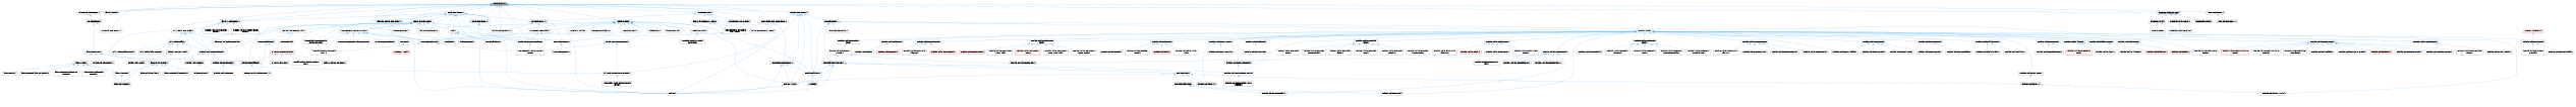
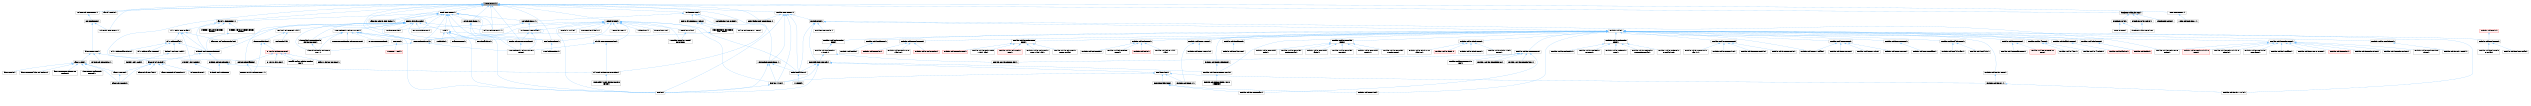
  digraph {
    node [color=grey40 fillcolor=white fontname=Helvetica fontsize=10 shape=box style=filled]
    edge [color=steelblue1 dir=back fontname=Helvetica fontsize=10 labelfontname=Helvetica labelfontsize=10 style=solid]
    n1 [color=gray40 fillcolor=grey60 fontcolor=black height=0.2 label="VertexFactory.h" width=0.4]
    n2 [height=0.2 label="EngineSharedPCH.h" width=0.4]
    n3 [height=0.2 label="GPUSkinCache.h" width=0.4]
    n4 [height=0.2 label="GPUSkinVertexFactory.h" width=0.4]
    n5 [height=0.2 label="GeometryCacheVertexFactory.h" width=0.4]
    n6 [height=0.2 label="HairCardsVertexFactory.h" width=0.4]
    n7 [height=0.2 label="HairStrandsVertexFactory.h" width=0.4]
    n8 [height=0.2 label="InstancedStaticMesh.h" width=0.4]
    n9 [height=0.2 label="LandscapeRender.h" width=0.4]
    n10 [height=0.2 label="LocalVertexFactory.h" width=0.4]
    n11 [height=0.2 label="MeshRenderBufferSet.h" width=0.4]
    n12 [height=0.2 label="StaticMeshComponentHelper.h" width=0.4]
    n13 [height=0.2 label="SplineMeshSceneProxy.h" width=0.4]
    n14 [height=0.2 label="NaniteVertexFactory.h" width=0.4]
    n15 [height=0.2 label="MaterialShared.h" width=0.4]
    n16 [height=0.2 label="MeshParticleVertexFactory.h" width=0.4]
    n17 [height=0.2 label="NaniteResources.h" width=0.4]
    n18 [height=0.2 label="ParticleBeamTrailVertexFactory.h" width=0.4]
    n19 [height=0.2 label="ParticleVertexFactory.h" width=0.4]
    n20 [height=0.2 label="ShaderCompilerJobTypes.h" width=0.4]
    n21 [height=0.2 label="WaterVertexFactory.h" width=0.4]
    n22 [height=0.2 label="UnrealEdSharedPCH.h" width=0.4]
    n23 [height=0.2 label="SkeletalMeshAttributeVertex\lBuffer.h" width=0.4]
    n24 [height=0.2 label="SkeletalMeshDuplicatedVertices\lBuffer.h" width=0.4]
    n25 [height=0.2 label="SkeletalMeshLODRenderData.h" width=0.4]
    n26 [height=0.2 label="SkinWeightVertexBuffer.h" width=0.4]
    n27 [height=0.2 label="HairCardsDatas.h" width=0.4]
    n28 [height=0.2 label="HierarchicalStaticMeshScene\lProxy.h" width=0.4]
    n29 [height=0.2 label="InstancedStaticMeshComponent\lHelper.h" width=0.4]
    n30 [height=0.2 label="CanvasRendererItem.h" width=0.4]
    n31 [height=0.2 label="Engine.h" width=0.4]
    n32 [height=0.2 label="Model.h" width=0.4]
    n33 [height=0.2 label="SoundDefinitions.h" width=0.4]
    n34 [height=0.2 label="NaniteSceneProxy.h" width=0.4]
    n35 [height=0.2 label="StaticMeshResources.h" width=0.4]
    n36 [height=0.2 label="BaseDynamicMeshSceneProxy.h" width=0.4]
    n37 [height=0.2 label="NaniteResourcesHelper.h" width=0.4]
    n38 [height=0.2 label="AddPatchTool.h" width=0.4]
    n39 [height=0.2 label="EngineMinimal.h" width=0.4]
    n40 [height=0.2 label="ExternalTexture.h" width=0.4]
    n41 [height=0.2 label="MaterialCompiler.h" width=0.4]
    n42 [height=0.2 label="MaterialExpressionMaterial\lSample.cpp" width=0.4]
    n43 [height=0.2 label="MaterialIRModule.h" width=0.4]
    n44 [height=0.2 label="PSOPrecacheValidation.h" width=0.4]
    n45 [height=0.2 label="ParticleDefinitions.h" width=0.4]
    n46 [height=0.2 label="PrimitiveComponentHelper.h" width=0.4]
    n47 [height=0.2 label="WaterSubsystem.h" width=0.4]
    n48 [height=0.2 label="SkinnedMeshComponentHelper.h" width=0.4]
    n49 [height=0.2 label="NaniteStreamingManager.h" width=0.4]
    n50 [height=0.2 label="StaticMeshSceneProxyDesc.h" width=0.4]
    n51 [height=0.2 label="ParticleHelper.h" width=0.4]
    n52 [height=0.2 label="ShaderCompiler.h" width=0.4]
    n53 [height=0.2 label="ShaderCompilerInternal.h" width=0.4]
    n54 [height=0.2 label="ShaderDiagnostics.h" width=0.4]
    n55 [height=0.2 label="WaterMeshSceneProxy.h" width=0.4]
    n56 [height=0.2 label="GroomBindingAsset.h" width=0.4]
    n57 [height=0.2 label="SkeletalMeshRenderData.h" width=0.4]
    n58 [height=0.2 label="GeometryCollectionRendering.h" width=0.4]
    n59 [height=0.2 label="SkeletalMeshUpdate.h" width=0.4]
    n60 [height=0.2 label="SkinWeightProfile.h" width=0.4]
    n61 [height=0.2 label="GroomBindingBuilder.h" width=0.4]
    n62 [height=0.2 label="GroomComponent.h" width=0.4]
    n63 [height=0.2 label="GroomCreateBindingOptions.h" width=0.4]
    n64 [height=0.2 label="GroomInstance.h" width=0.4]
    n65 [height=0.2 label="HairStrandsCore.h" width=0.4]
    n66 [height=0.2 label="SkeletalMeshUpdate.cpp" width=0.4]
    n67 [height=0.2 label="InstancedSkinnedMeshComponent\lHelper.h" width=0.4]
    n68 [height=0.2 label="SkeletalMeshLODModel.h" width=0.4]
    n69 [height=0.2 label="SkinWeightProfileHelpers.h" width=0.4]
    n70 [height=0.2 label="SkinWeightProfileManager.h" width=0.4]
    n71 [height=0.2 label="SkeletalMeshModel.h" width=0.4]
    n72 [height=0.2 label="GroomResources.h" width=0.4]
    n73 [height=0.2 label="GroomAsset.h" width=0.4]
    n74 [height=0.2 label="HairStrandsInterpolation.h" width=0.4]
    n75 [height=0.2 label="GroomCache.h" width=0.4]
    n76 [height=0.2 label="GroomCreateFollicleMaskOptions.h" width=0.4]
    n77 [height=0.2 label="GroomCreateStrandsTextures\lOptions.h" width=0.4]
    n78 [height=0.2 label="NiagaraDataInterfaceHair\lStrands.h" width=0.4]
    n79 [height=0.2 label="InstancedStaticMeshScene\lProxyDesc.h" width=0.4]
    n80 [height=0.2 label="ModelLight.h" width=0.4]
    n81 [height=0.2 label="SurfaceIterators.h" width=0.4]
    n82 [height=0.2 label="DerivedMeshDataTaskUtils.h" width=0.4]
    n83 [height=0.2 label="HierarchicalInstancedStatic\lMeshComponent.h" width=0.4]
    n84 [height=0.2 label="InstancedStaticMeshComponent.h" width=0.4]
    n85 [height=0.2 label="DistanceFieldAtlas.h" width=0.4]
    n86 [height=0.2 label="MeshCardBuild.h" width=0.4]
    n87 [height=0.2 label="HLODInstancedStaticMeshComponent.h" width=0.4]
    n88 [height=0.2 label="ISMComponentBatcher.h" width=0.4]
    n89 [height=0.2 label="LODActor.h" width=0.4]
    n90 [color=red fillcolor="#FFF0F0" height=0.2 label="DynamicMeshComponent.h" width=0.4]
    n91 [height=0.2 label="DataflowEditorWeightMapPaint\lTool.h" width=0.4]
    n92 [height=0.2 label="DeformMeshPolygonsTool.h" width=0.4]
    n93 [height=0.2 label="DynamicMeshActor.h" width=0.4]
    n94 [color=red fillcolor="#FFF0F0" height=0.2 label="HLODProxyMesh.h" width=0.4]
    n95 [height=0.2 label="UnrealEd.h" width=0.4]
    n96 [height=0.2 label="SplineMeshSceneProxyDesc.h" width=0.4]
    n97 [height=0.2 label="ParticleEmitterInstances.h" width=0.4]
    n98 [height=0.2 label="ParticleModule.h" width=0.4]
    n99 [height=0.2 label="ParticleModuleLocationBone\lSocket.h" width=0.4]
    n100 [height=0.2 label="ParticleSystemReplay.h" width=0.4]
    n101 [height=0.2 label="ParticleEmitter.h" width=0.4]
    n102 [height=0.2 label="ParticleModuleParameterDynamic.h" width=0.4]
    n103 [height=0.2 label="ParticleModuleSubUVMovie.h" width=0.4]
    n104 [height=0.2 label="ParticleModuleRequired.h" width=0.4]
    n105 [height=0.2 label="ParticleModuleAcceleration\lBase.h" width=0.4]
    n106 [height=0.2 label="ParticleModuleAttractorBase.h" width=0.4]
    n107 [height=0.2 label="ParticleModuleBeamBase.h" width=0.4]
    n108 [height=0.2 label="ParticleModuleBeamModifier.h" width=0.4]
    n109 [height=0.2 label="ParticleModuleCameraBase.h" width=0.4]
    n110 [height=0.2 label="ParticleModuleCollisionBase.h" width=0.4]
    n111 [height=0.2 label="ParticleModuleColorBase.h" width=0.4]
    n112 [height=0.2 label="ParticleModuleEventBase.h" width=0.4]
    n113 [height=0.2 label="ParticleModuleKillBase.h" width=0.4]
    n114 [height=0.2 label="ParticleModuleLifetimeBase.h" width=0.4]
    n115 [height=0.2 label="ParticleModuleLightBase.h" width=0.4]
    n116 [height=0.2 label="ParticleModuleLocationBase.h" width=0.4]
    n117 [height=0.2 label="ParticleModuleMaterialBase.h" width=0.4]
    n118 [height=0.2 label="ParticleModuleOrbitBase.h" width=0.4]
    n119 [height=0.2 label="ParticleModuleOrientation\lBase.h" width=0.4]
    n120 [height=0.2 label="ParticleModuleParameterBase.h" width=0.4]
    n121 [height=0.2 label="ParticleModuleRotationBase.h" width=0.4]
    n122 [height=0.2 label="ParticleModuleRotationRate\lBase.h" width=0.4]
    n123 [height=0.2 label="ParticleModuleSizeBase.h" width=0.4]
    n124 [height=0.2 label="ParticleModuleSpawnBase.h" width=0.4]
    n125 [height=0.2 label="ParticleModuleSubUVBase.h" width=0.4]
    n126 [height=0.2 label="ParticleModuleTrailBase.h" width=0.4]
    n127 [height=0.2 label="ParticleModuleTypeDataBase.h" width=0.4]
    n128 [height=0.2 label="ParticleModuleVectorField\lBase.h" width=0.4]
    n129 [height=0.2 label="ParticleModuleVelocityBase.h" width=0.4]
    n130 [height=0.2 label="ParticleModuleSpawn.h" width=0.4]
    n131 [height=0.2 label="ParticleModuleSubUV.h" width=0.4]
    n132 [height=0.2 label="ParticleSpriteEmitter.h" width=0.4]
    n133 [height=0.2 label="ParticleModuleParameterDynamic\l_Seeded.h" width=0.4]
    n134 [height=0.2 label="ParticleModuleTypeDataGpu.h" width=0.4]
    n135 [height=0.2 label="ParticleModuleAcceleration.h" width=0.4]
    n136 [height=0.2 label="ParticleModuleAcceleration\lConstant.h" width=0.4]
    n137 [height=0.2 label="ParticleModuleAcceleration\lDrag.h" width=0.4]
    n138 [height=0.2 label="ParticleModuleAcceleration\lDragScaleOverLife.h" width=0.4]
    n139 [height=0.2 label="ParticleModuleAcceleration\lOverLifetime.h" width=0.4]
    n140 [height=0.2 label="ParticleModuleAttractorLine.h" width=0.4]
    n141 [height=0.2 label="ParticleModuleAttractorParticle.h" width=0.4]
    n142 [height=0.2 label="ParticleModuleAttractorPoint.h" width=0.4]
    n143 [height=0.2 label="ParticleModuleAttractorPoint\lGravity.h" width=0.4]
    n144 [height=0.2 label="ParticleModuleBeamNoise.h" width=0.4]
    n145 [height=0.2 label="ParticleModuleBeamSource.h" width=0.4]
    n146 [height=0.2 label="ParticleModuleBeamTarget.h" width=0.4]
    n147 [height=0.2 label="ParticleModuleCameraOffset.h" width=0.4]
    n148 [height=0.2 label="ParticleModuleCollision.h" width=0.4]
    n149 [height=0.2 label="ParticleModuleCollisionGPU.h" width=0.4]
    n150 [height=0.2 label="ParticleModuleColorOverLife.h" width=0.4]
    n151 [height=0.2 label="ParticleModuleColorScale\lOverLife.h" width=0.4]
    n152 [height=0.2 label="ParticleModuleEventGenerator.h" width=0.4]
    n153 [color=red fillcolor="#FFF0F0" height=0.2 label="ParticleModuleEventReceiver\lBase.h" width=0.4]
    n154 [height=0.2 label="ParticleModuleKillBox.h" width=0.4]
    n155 [height=0.2 label="ParticleModuleKillHeight.h" width=0.4]
    n156 [color=red fillcolor="#FFF0F0" height=0.2 label="ParticleModuleLifetime.h" width=0.4]
    n157 [color=red fillcolor="#FFF0F0" height=0.2 label="ParticleModuleLight.h" width=0.4]
    n158 [color=red fillcolor="#FFF0F0" height=0.2 label="ParticleModuleLocation.h" width=0.4]
    n159 [height=0.2 label="ParticleModuleLocationDirect.h" width=0.4]
    n160 [height=0.2 label="ParticleModuleLocationEmitter.h" width=0.4]
    n161 [height=0.2 label="ParticleModuleLocationEmitter\lDirect.h" width=0.4]
    n162 [color=red fillcolor="#FFF0F0" height=0.2 label="ParticleModuleLocationPrimitive\lBase.h" width=0.4]
    n163 [height=0.2 label="ParticleModuleLocationPrimitive\lTriangle.h" width=0.4]
    n164 [height=0.2 label="ParticleModuleLocationSkel\lVertSurface.h" width=0.4]
    n165 [height=0.2 label="ParticleModulePivotOffset.h" width=0.4]
    n166 [height=0.2 label="ParticleModuleSourceMovement.h" width=0.4]
    n167 [height=0.2 label="ParticleModuleMeshMaterial.h" width=0.4]
    n168 [height=0.2 label="ParticleModuleOrbit.h" width=0.4]
    n169 [height=0.2 label="ParticleModuleOrientation\lAxisLock.h" width=0.4]
    n170 [color=red fillcolor="#FFF0F0" height=0.2 label="ParticleModuleMeshRotation.h" width=0.4]
    n171 [color=red fillcolor="#FFF0F0" height=0.2 label="ParticleModuleRotation.h" width=0.4]
    n172 [height=0.2 label="ParticleModuleRotationOver\lLifetime.h" width=0.4]
    n173 [color=red fillcolor="#FFF0F0" height=0.2 label="ParticleModuleMeshRotation\lRate.h" width=0.4]
    n174 [height=0.2 label="ParticleModuleMeshRotation\lRateMultiplyLife.h" width=0.4]
    n175 [height=0.2 label="ParticleModuleMeshRotation\lRateOverLife.h" width=0.4]
    n176 [color=red fillcolor="#FFF0F0" height=0.2 label="ParticleModuleRotationRate.h" width=0.4]
    n177 [height=0.2 label="ParticleModuleRotationRate\lMultiplyLife.h" width=0.4]
    n178 [color=red fillcolor="#FFF0F0" height=0.2 label="ParticleModuleSize.h" width=0.4]
    n179 [height=0.2 label="ParticleModuleSizeMultiply\lLife.h" width=0.4]
    n180 [height=0.2 label="ParticleModuleSizeScale.h" width=0.4]
    n181 [height=0.2 label="ParticleModuleSizeScaleBy\lSpeed.h" width=0.4]
    n182 [height=0.2 label="ParticleModuleSpawnPerUnit.h" width=0.4]
    n183 [height=0.2 label="ParticleModuleTrailSource.h" width=0.4]
    n184 [height=0.2 label="ParticleModuleTypeDataMesh.h" width=0.4]
    n185 [height=0.2 label="ParticleModuleTypeDataAnim\lTrail.h" width=0.4]
    n186 [height=0.2 label="ParticleModuleTypeDataBeam2.h" width=0.4]
    n187 [height=0.2 label="ParticleModuleTypeDataRibbon.h" width=0.4]
    n188 [height=0.2 label="ParticleModuleVectorField\lGlobal.h" width=0.4]
-   n189 [height=0.2 label="ParticleModuleVectorField\lLocal.h" width=0.4]
+   n189 [height=0.2 label="ParticleModuleVectorField\lSample.h" width=0.4]
    n190 [height=0.2 label="ParticleModuleVectorField\lRotation.h" width=0.4]
    n191 [height=0.2 label="ParticleModuleVectorField\lRotationRate.h" width=0.4]
    n192 [height=0.2 label="ParticleModuleVectorField\lScale.h" width=0.4]
    n193 [height=0.2 label="ParticleModuleVectorField\lScaleOverLife.h" width=0.4]
    n194 [color=red fillcolor="#FFF0F0" height=0.2 label="ParticleModuleVelocity.h" width=0.4]
    n195 [height=0.2 label="ParticleModuleVelocityCone.h" width=0.4]
    n196 [height=0.2 label="ParticleModuleVelocityInherit\lParent.h" width=0.4]
    n197 [height=0.2 label="ParticleModuleVelocityOver\lLifetime.h" width=0.4]
    n198 [color=red fillcolor="#FFF0F0" height=0.2 label="ParticleModuleColor.h" width=0.4]
    n199 [height=0.2 label="ODSCManager.h" width=0.4]
    n200 [height=0.2 label="ShaderCompilerInternal.cpp" width=0.4]
    n1 -> n2
    n1 -> n3
    n1 -> n4
    n1 -> n5
    n1 -> n6
    n1 -> n7
    n1 -> n8
    n1 -> n9
    n1 -> n10
    n1 -> n11
    n1 -> n12
    n1 -> n13
    n1 -> n14
    n1 -> n15
    n1 -> n16
    n1 -> n17
    n1 -> n18
    n1 -> n19
    n1 -> n20
    n1 -> n21
    n2 -> n22
    n4 -> n23
    n4 -> n24
    n4 -> n25
    n4 -> n26
    n7 -> n27
    n8 -> n28
    n8 -> n29
    n10 -> n2
    n10 -> n4
    n10 -> n5
    n10 -> n8
    n10 -> n11
    n10 -> n13
    n10 -> n14
    n10 -> n30
    n10 -> n31
    n10 -> n32
    n10 -> n33
    n10 -> n34
    n10 -> n35
    n11 -> n36
    n12 -> n29
    n14 -> n12
    n14 -> n29
    n15 -> n2
    n15 -> n8
    n15 -> n9
    n15 -> n31
    n15 -> n37
    n15 -> n38
    n15 -> n39
    n15 -> n40
    n15 -> n41
    n15 -> n42
    n15 -> n43
    n15 -> n44
    n15 -> n45
    n15 -> n46
    n15 -> n47
    n16 -> n31
    n16 -> n39
    n16 -> n45
    n17 -> n34
    n17 -> n48
    n17 -> n49
    n17 -> n50
    n19 -> n16
    n19 -> n18
    n19 -> n31
    n19 -> n39
    n19 -> n45
    n19 -> n51
    n20 -> n52
    n20 -> n53
    n20 -> n54
    n21 -> n55
    n24 -> n25
    n25 -> n56
    n25 -> n57
    n26 -> n25
    n26 -> n58
    n26 -> n59
    n26 -> n60
    n27 -> n6
    n27 -> n72
    n32 -> n2
    n32 -> n31
    n32 -> n33
    n32 -> n80
    n32 -> n81
    n34 -> n13
    n34 -> n37
    n35 -> n8
    n35 -> n9
    n35 -> n12
    n35 -> n13
    n35 -> n25
    n35 -> n28
    n35 -> n30
    n35 -> n32
    n35 -> n58
    n35 -> n82
    n35 -> n83
    n35 -> n84
    n37 -> n12
    n37 -> n29
    n37 -> n37
    n39 -> n31
    n41 -> n42
    n45 -> n95
    n46 -> n29
    n46 -> n48
    n48 -> n67
    n50 -> n79
    n50 -> n96
    n51 -> n45
    n51 -> n97
    n51 -> n98
    n51 -> n99
    n51 -> n100
    n52 -> n199
    n52 -> n200
    n53 -> n200
    n56 -> n61
    n56 -> n62
    n56 -> n63
    n56 -> n64
    n56 -> n65
    n57 -> n48
    n57 -> n66
    n59 -> n66
    n60 -> n25
    n60 -> n68
    n60 -> n69
    n60 -> n70
    n64 -> n62
    n68 -> n71
    n72 -> n56
    n72 -> n73
    n72 -> n74
    n73 -> n62
    n73 -> n64
    n73 -> n75
    n73 -> n76
    n73 -> n77
    n73 -> n78
    n79 -> n8
    n82 -> n85
    n82 -> n86
    n83 -> n28
    n84 -> n8
    n84 -> n28
    n84 -> n31
    n84 -> n83
    n84 -> n87
    n84 -> n88
    n84 -> n89
    n85 -> n36
    n85 -> n90
    n89 -> n94
    n90 -> n11
    n90 -> n91
    n90 -> n92
    n90 -> n93
    n97 -> n31
    n97 -> n39
    n97 -> n45
    n97 -> n101
    n97 -> n102
    n98 -> n102
    n98 -> n103
    n98 -> n104
    n98 -> n105
    n98 -> n106
    n98 -> n107
    n98 -> n108
    n98 -> n109
    n98 -> n110
    n98 -> n111
    n98 -> n112
    n98 -> n113
    n98 -> n114
    n98 -> n115
    n98 -> n116
    n98 -> n117
    n98 -> n118
    n98 -> n119
    n98 -> n120
    n98 -> n121
    n98 -> n122
    n98 -> n123
    n98 -> n124
    n98 -> n125
    n98 -> n126
    n98 -> n127
    n98 -> n128
    n98 -> n129
    n101 -> n39
    n101 -> n130
    n101 -> n131
    n101 -> n132
    n102 -> n133
    n105 -> n135
    n105 -> n136
    n105 -> n137
    n105 -> n138
    n105 -> n139
    n106 -> n140
    n106 -> n141
    n106 -> n142
    n106 -> n143
    n107 -> n108
    n107 -> n144
    n107 -> n145
    n107 -> n146
    n109 -> n147
    n110 -> n148
    n110 -> n149
    n111 -> n150
    n111 -> n151
    n112 -> n152
    n112 -> n153
    n113 -> n154
    n113 -> n155
    n114 -> n156
    n115 -> n157
    n116 -> n99
    n116 -> n158
    n116 -> n159
    n116 -> n160
    n116 -> n161
    n116 -> n162
    n116 -> n163
    n116 -> n164
    n116 -> n165
    n116 -> n166
    n117 -> n167
    n118 -> n168
    n119 -> n169
    n120 -> n102
    n121 -> n170
    n121 -> n171
    n121 -> n172
    n122 -> n173
    n122 -> n174
    n122 -> n175
    n122 -> n176
    n122 -> n177
    n123 -> n178
    n123 -> n179
    n123 -> n180
    n123 -> n181
    n124 -> n130
    n124 -> n182
    n125 -> n131
    n126 -> n183
    n127 -> n134
    n127 -> n184
    n127 -> n185
    n127 -> n186
    n127 -> n187
    n128 -> n188
    n128 -> n189
    n128 -> n190
    n128 -> n191
    n128 -> n192
    n128 -> n193
    n129 -> n194
    n129 -> n195
    n129 -> n196
    n129 -> n197
    n131 -> n103
    n132 -> n104
    n132 -> n134
    n169 -> n97
    n169 -> n184
    n198 -> n111
  }
